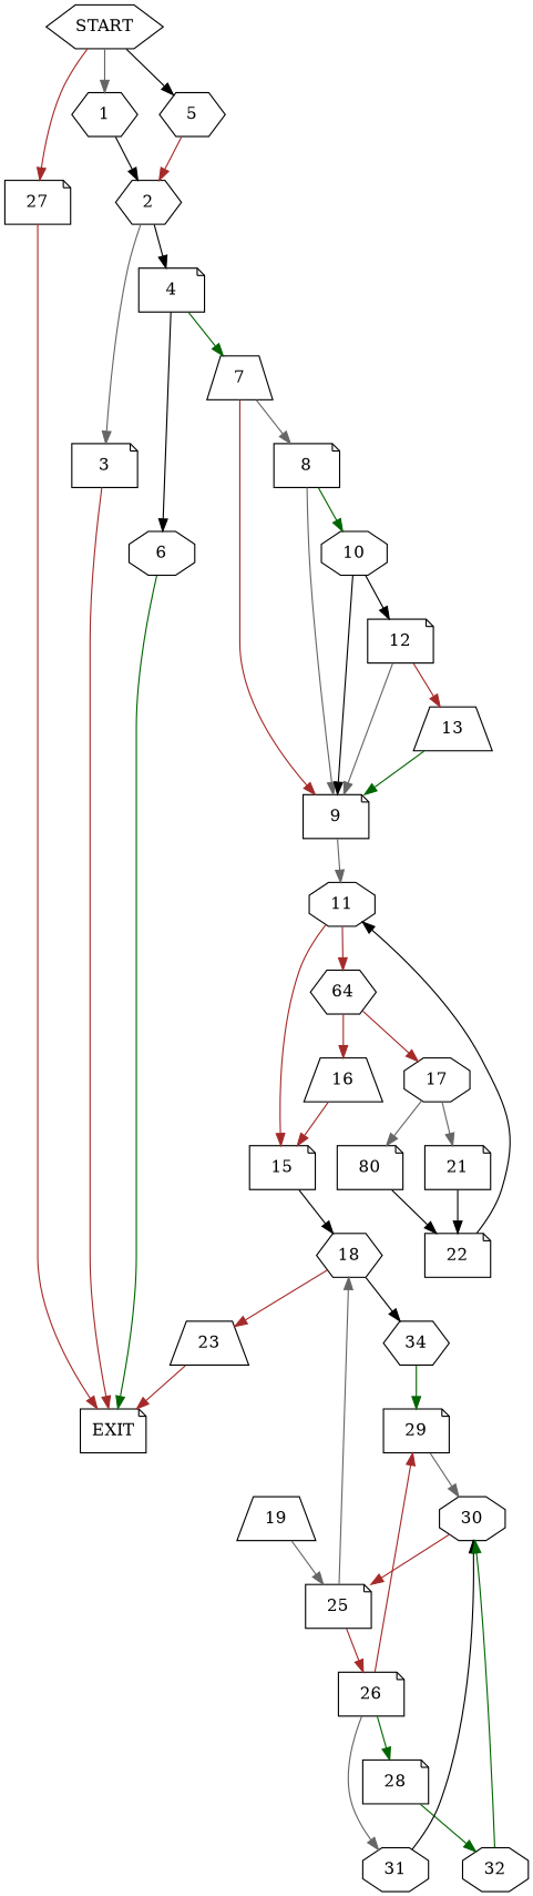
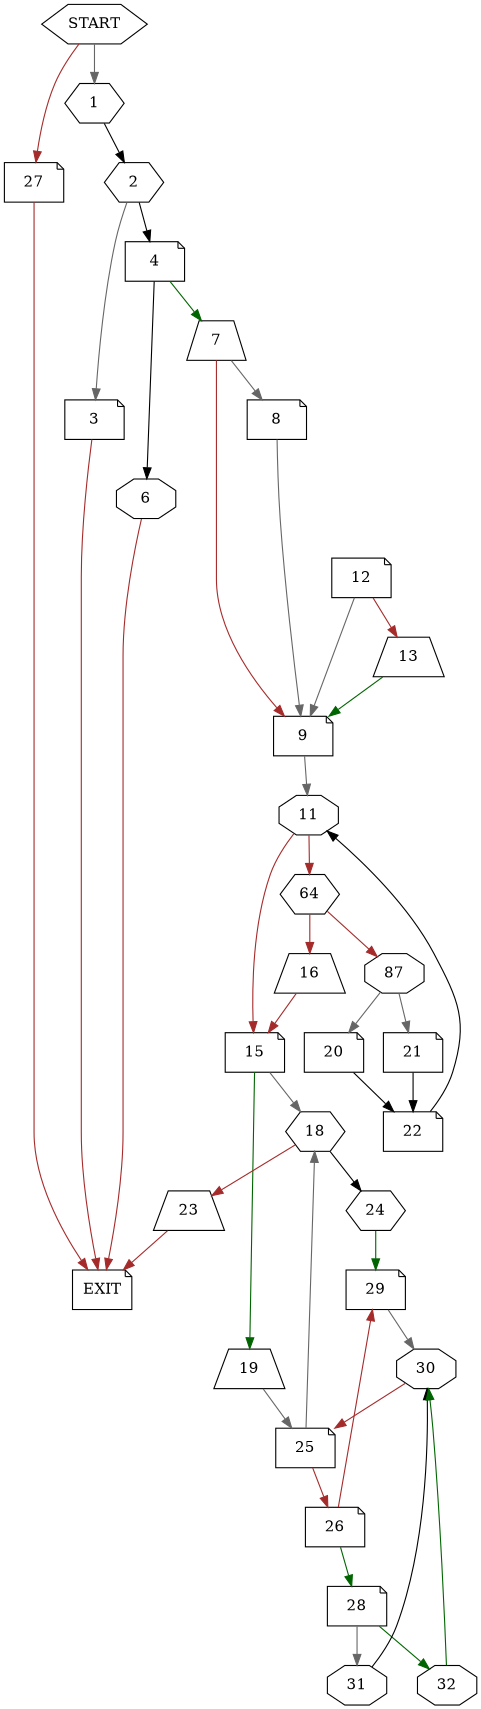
  digraph {
    node [shape=note]
    edge [color=brown]
    n1 [label=START shape=hexagon]
    1 [shape=hexagon]
-   5 [shape=hexagon]
    27
    2 [shape=hexagon]
    n6 [label=EXIT]
    3
    4
    6 [shape=octagon]
    7 [shape=trapezium]
    8
    9
-   10 [shape=octagon]
    11 [shape=octagon]
    12
    n16 [label=64 shape=hexagon]
    15
    13 [shape=trapezium]
    16 [shape=trapezium]
-   17 [shape=octagon]
+   17 [shape=octagon label=87]
    18 [shape=hexagon]
    19 [shape=trapezium]
-   20 [label=80]
+   20
    21
    23 [shape=trapezium]
-   24 [shape=hexagon label=34]
+   24 [shape=hexagon]
    25
    22
    29
    26
    28
    31 [shape=octagon]
    32 [shape=octagon]
    30 [shape=octagon]
    n1 -> 1 [color=gray40]
-   n1 -> 5 [color=black]
    n1 -> 27
    1 -> 2 [color=black]
-   5 -> 2
    27 -> n6
    2 -> 3 [color=gray40]
    2 -> 4 [color=black]
    3 -> n6
    4 -> 6 [color=black]
    4 -> 7 [color=darkgreen]
-   6 -> n6 [color=darkgreen]
+   6 -> n6
    7 -> 8 [color=gray40]
    7 -> 9
    8 -> 9 [color=gray40]
-   8 -> 10 [color=darkgreen]
    9 -> 11 [color=gray40]
-   10 -> 9 [color=black]
-   10 -> 12 [color=black]
    11 -> n16
    11 -> 15
    12 -> 9 [color=gray40]
    12 -> 13
    n16 -> 16
    n16 -> 17
-   15 -> 18 [color=black]
+   15 -> 18 [color=gray40]
+   15 -> 19 [color=darkgreen]
    13 -> 9 [color=darkgreen]
    16 -> 15
    17 -> 20 [color=gray40]
    17 -> 21 [color=gray40]
    18 -> 23
    18 -> 24 [color=black]
    19 -> 25 [color=gray40]
    20 -> 22 [color=black]
    21 -> 22 [color=black]
    23 -> n6
    24 -> 29 [color=darkgreen]
    25 -> 18 [color=gray40]
    25 -> 26
    22 -> 11 [color=black]
    29 -> 30 [color=gray40]
    26 -> 29
    26 -> 28 [color=darkgreen]
-   26 -> 31 [color=gray40]
+   28 -> 31 [color=gray40]
    28 -> 32 [color=darkgreen]
    31 -> 30 [color=black]
    32 -> 30 [color=darkgreen]
    30 -> 25
  }
